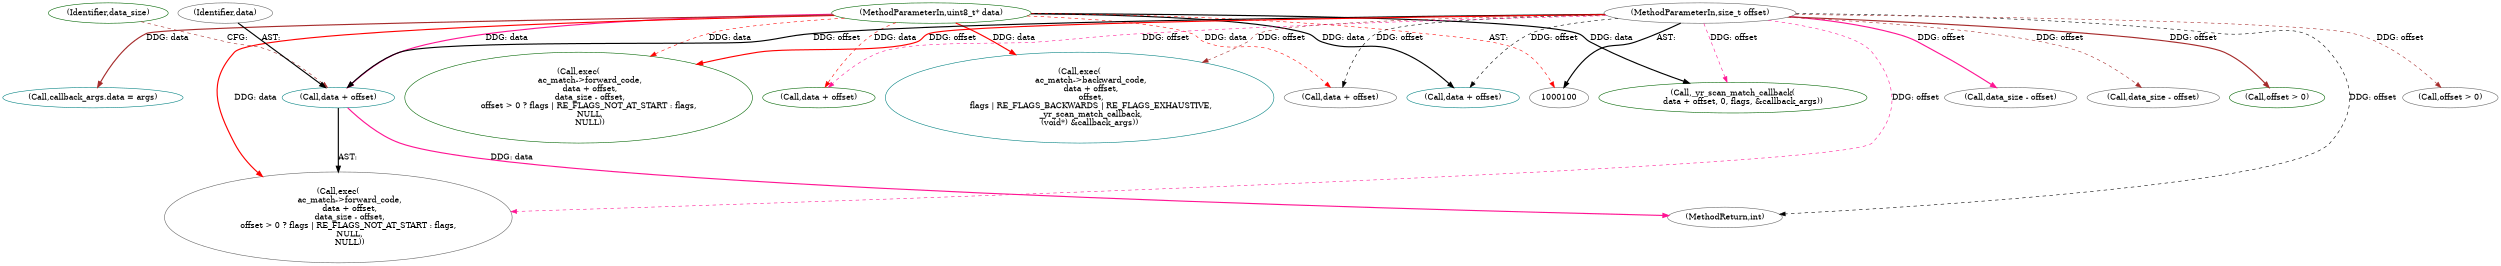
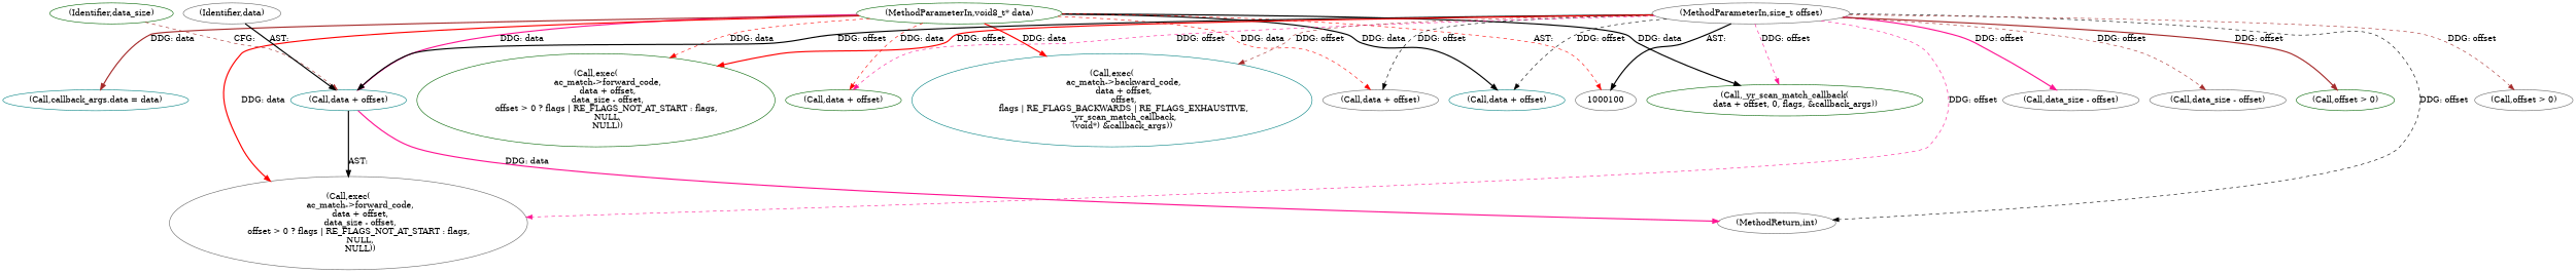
  digraph {
    node [color=gray40]
    edge [color=black style=bold]
    n1 [color=teal label="(Call,data + offset)"]
    n2 [label="(Call,exec(\n         ac_match->forward_code,\n         data + offset,\n         data_size - offset,\n        offset > 0 ? flags | RE_FLAGS_NOT_AT_START : flags,\n         NULL,\n         NULL))"]
    n3 [label="(MethodReturn,int)"]
-   n4 [color=darkgreen label="(MethodParameterIn,uint8_t* data)"]
+   n4 [color=darkgreen label="(MethodParameterIn,void8_t* data)"]
    n5 [label="(Call,data + offset)"]
    n6 [color=darkgreen label="(Call,data + offset)"]
-   n7 [color=teal label="(Call,callback_args.data = args)"]
+   n7 [color=teal label="(Call,callback_args.data = data)"]
    n8 [color=darkgreen label="(Call,_yr_scan_match_callback(\n        data + offset, 0, flags, &callback_args))"]
    n9 [color=darkgreen label="(Call,exec(\n         ac_match->forward_code,\n         data + offset,\n         data_size - offset,\n        offset > 0 ? flags | RE_FLAGS_NOT_AT_START : flags,\n         NULL,\n         NULL))"]
    n10 [color=teal label="(Call,data + offset)"]
    n11 [color=teal label="(Call,exec(\n         ac_match->backward_code,\n         data + offset,\n         offset,\n         flags | RE_FLAGS_BACKWARDS | RE_FLAGS_EXHAUSTIVE,\n         _yr_scan_match_callback,\n        (void*) &callback_args))"]
    1000100
    n13 [label="(MethodParameterIn,size_t offset)"]
    n14 [label="(Call,offset > 0)"]
    n15 [label="(Call,data_size - offset)"]
    n16 [label="(Call,data_size - offset)"]
    n17 [color=darkgreen label="(Call,offset > 0)"]
    n18 [color=darkgreen label="(Identifier,data_size)"]
    n19 [label="(Identifier,data)"]
    n1 -> n2 [label="AST: "]
    n1 -> n3 [color=deeppink label="DDG: data"]
    n4 -> n1 [color=deeppink label="DDG: data"]
    n4 -> n2 [color=red label="DDG: data"]
    n4 -> n5 [color=red label="DDG: data" style=dashed]
    n4 -> n6 [color=red label="DDG: data" style=dashed]
    n4 -> n7 [color=brown label="DDG: data"]
    n4 -> n8 [label="DDG: data"]
    n4 -> n9 [color=red label="DDG: data" style=dashed]
    n4 -> n10 [label="DDG: data"]
    n4 -> n11 [color=red label="DDG: data"]
    n4 -> 1000100 [color=red label="AST: " style=dashed]
    n13 -> n1 [label="DDG: offset"]
    n13 -> n2 [color=deeppink label="DDG: offset" style=dashed]
    n13 -> n3 [label="DDG: offset" style=dashed]
    n13 -> n5 [label="DDG: offset" style=dashed]
    n13 -> n6 [color=deeppink label="DDG: offset" style=dashed]
    n13 -> n8 [color=deeppink label="DDG: offset" style=dashed]
    n13 -> n9 [color=red label="DDG: offset"]
    n13 -> n10 [label="DDG: offset" style=dashed]
    n13 -> n11 [color=brown label="DDG: offset" style=dashed]
    n13 -> 1000100 [label="AST: "]
    n13 -> n14 [color=brown label="DDG: offset" style=dashed]
    n13 -> n15 [color=deeppink label="DDG: offset"]
    n13 -> n16 [color=brown label="DDG: offset" style=dashed]
    n13 -> n17 [color=brown label="DDG: offset"]
    n18 -> n1 [color=brown label="CFG: " style=dashed]
    n19 -> n1 [label="AST: "]
  }
